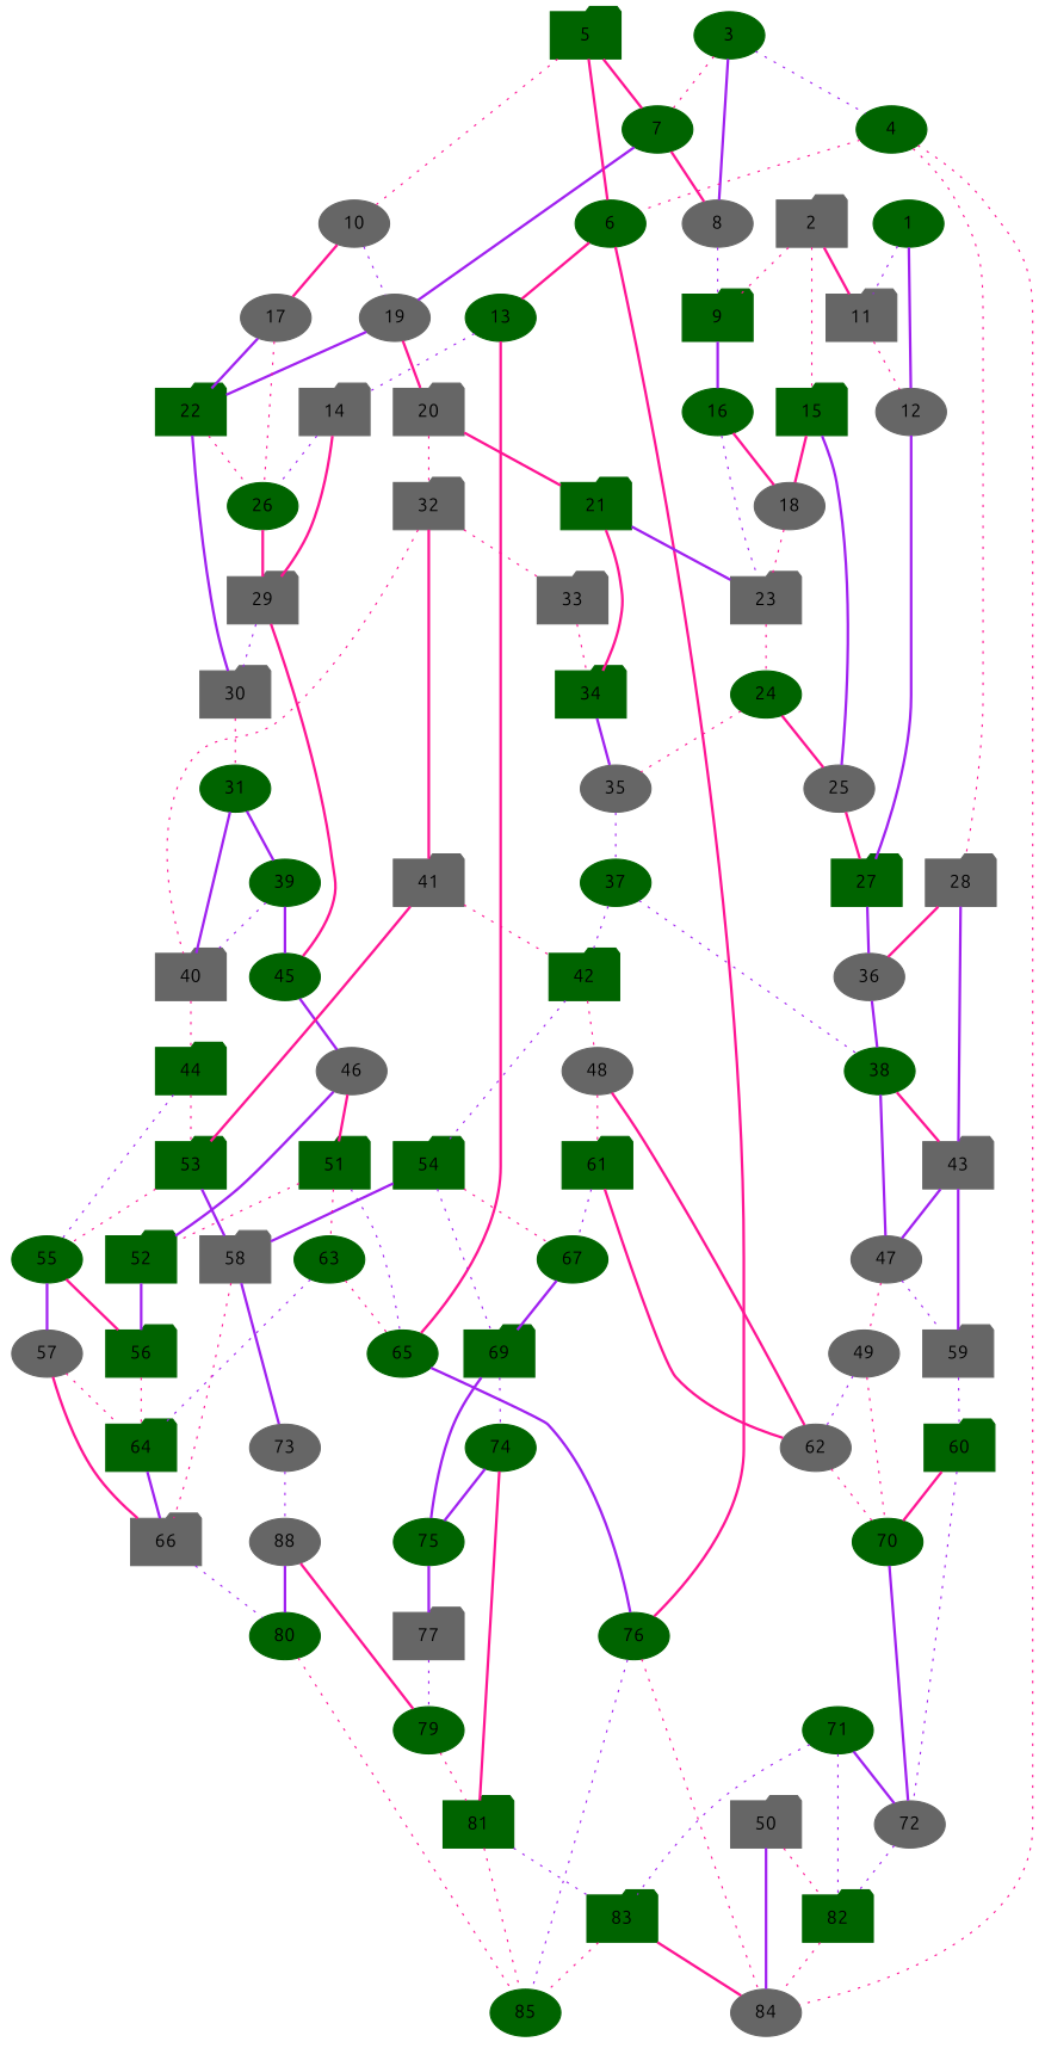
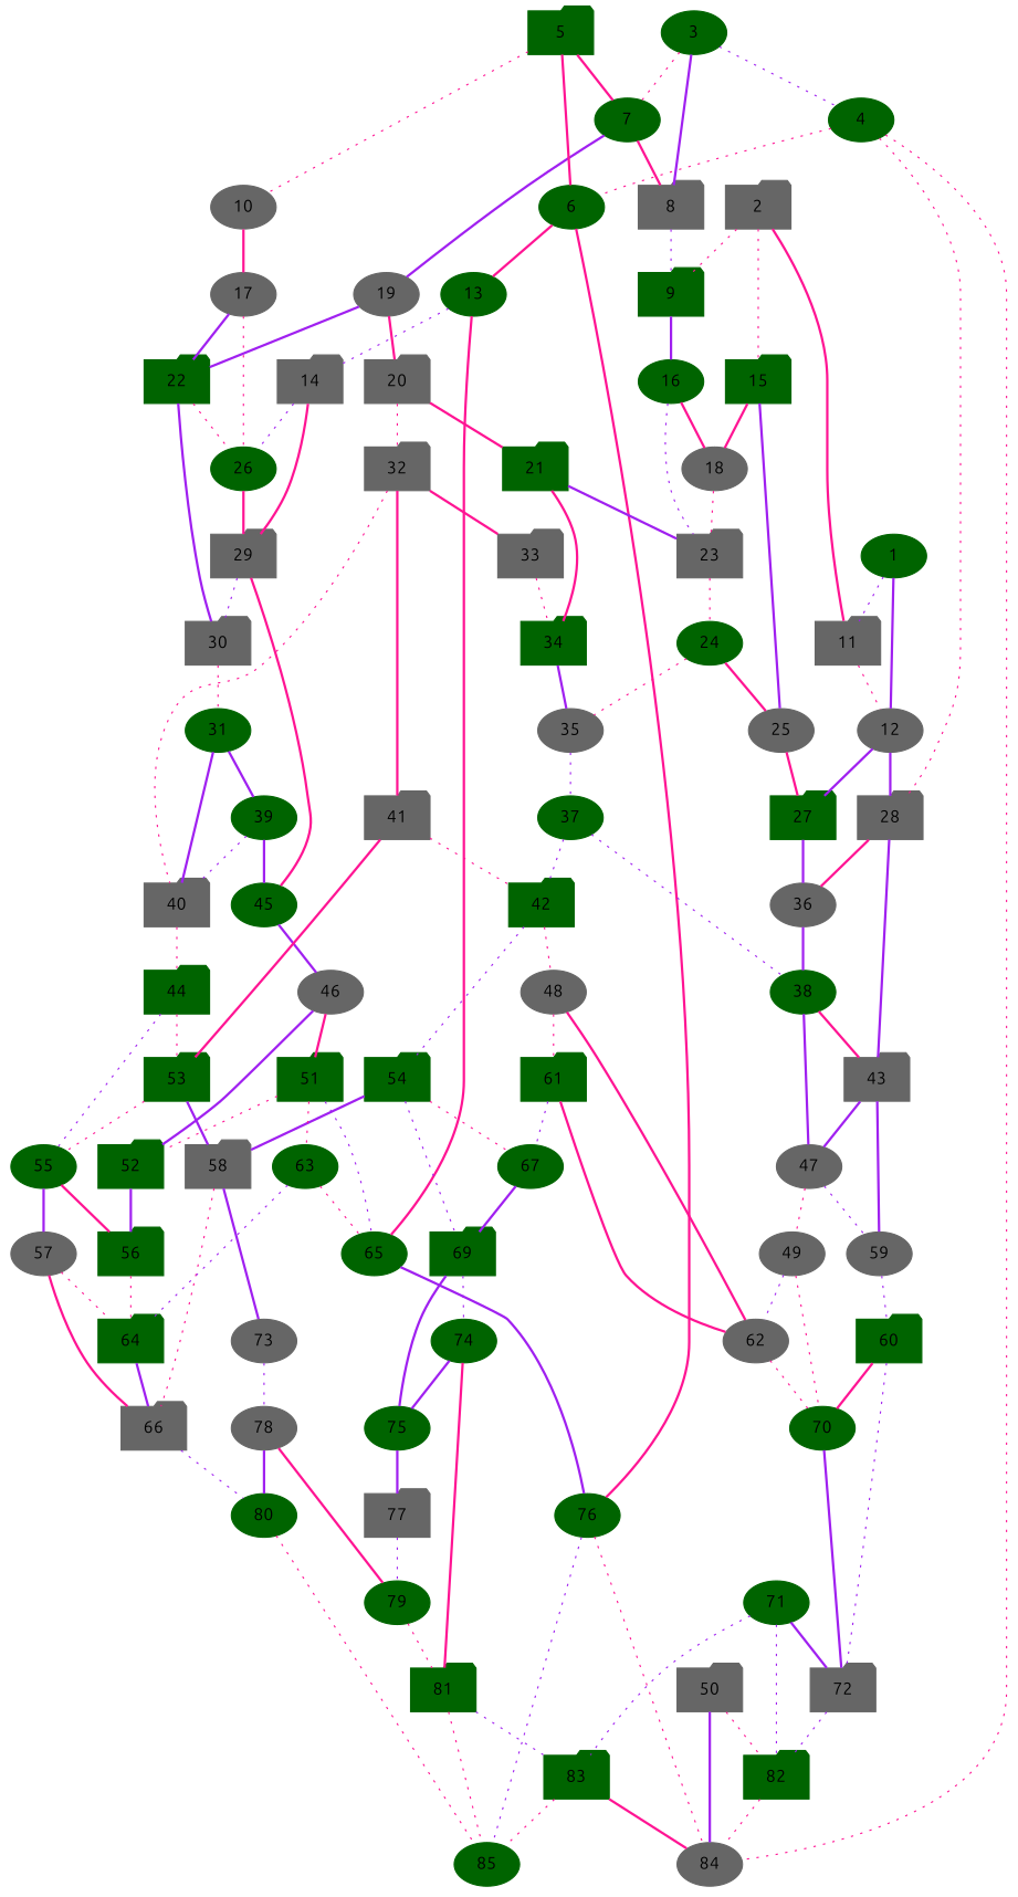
  graph {
    fontname=Ubuntu
    node [color=darkgreen fontname=Ubuntu shape=ellipse style=filled]
    edge [color=deeppink fontname=Ubuntu style=dotted weight=1.0]
    11 [color=gray40 shape=folder]
    1
    12 [color=gray40]
    28 [color=gray40 shape=folder]
    27 [shape=folder]
    2 [color=gray40 shape=folder]
    9 [shape=folder]
    15 [shape=folder]
    16
    25 [color=gray40]
    18 [color=gray40]
    3
    4
    7
-   8 [color=gray40]
+   8 [color=gray40 shape=folder]
    6
    84 [color=gray40]
    19 [color=gray40]
    13
    76
    36 [color=gray40]
    43 [color=gray40 shape=folder]
    5 [shape=folder]
    10 [color=gray40]
    17 [color=gray40]
    14 [color=gray40 shape=folder]
    65
    85
    22 [shape=folder]
    20 [color=gray40 shape=folder]
    23 [color=gray40 shape=folder]
    26
    29 [color=gray40 shape=folder]
    30 [color=gray40 shape=folder]
    45
    24
    21 [shape=folder]
    32 [color=gray40 shape=folder]
    34 [shape=folder]
    40 [color=gray40 shape=folder]
    33 [color=gray40 shape=folder]
    41 [color=gray40 shape=folder]
    35 [color=gray40]
    31
    37
    38
    47 [color=gray40]
-   59 [color=gray40 shape=folder]
+   59 [color=gray40]
    46 [color=gray40]
    39
    44 [shape=folder]
    42 [shape=folder]
    53 [shape=folder]
    48 [color=gray40]
    54 [shape=folder]
    49 [color=gray40]
    55
    58 [color=gray40 shape=folder]
    61 [shape=folder]
    62 [color=gray40]
    67
    69 [shape=folder]
    60 [shape=folder]
    56 [shape=folder]
    57 [color=gray40]
    51 [shape=folder]
    52 [shape=folder]
    63
    70
-   72 [color=gray40]
+   72 [color=gray40 shape=folder]
    50 [color=gray40 shape=folder]
    82 [shape=folder]
    64 [shape=folder]
    66 [color=gray40 shape=folder]
    73 [color=gray40]
    74
    75
    80
-   78 [color=gray40 label=88]
+   78 [color=gray40]
    71
    83 [shape=folder]
    81 [shape=folder]
    77 [color=gray40 shape=folder]
    79
    11 -- 12
    1 -- 11 [color=purple]
    1 -- 12 [color=purple style=bold]
+   12 -- 28 [color=purple style=bold]
    12 -- 27 [color=purple style=bold]
    28 -- 36 [style=bold]
    28 -- 43 [color=purple style=bold]
    27 -- 36 [color=purple style=bold weight=2.0]
    2 -- 11 [style=bold]
    2 -- 9
    2 -- 15
    9 -- 16 [color=purple style=bold]
    15 -- 25 [color=purple style=bold]
    15 -- 18 [style=bold weight=2.0]
    16 -- 18 [style=bold]
    16 -- 23 [color=purple]
    25 -- 27 [style=bold]
    18 -- 23
    3 -- 4 [color=purple]
    3 -- 7
    3 -- 8 [color=purple style=bold]
    4 -- 28
    4 -- 6
    4 -- 84
    7 -- 8 [style=bold]
    7 -- 19 [color=purple style=bold]
    8 -- 9 [color=purple weight=2.0]
    6 -- 13 [style=bold]
    6 -- 76 [style=bold]
    19 -- 22 [color=purple style=bold]
    19 -- 20 [style=bold]
    13 -- 14 [color=purple]
    13 -- 65 [style=bold]
    76 -- 84
    76 -- 85 [color=purple]
    36 -- 38 [color=purple style=bold]
    43 -- 47 [color=purple style=bold]
    43 -- 59 [color=purple style=bold]
    5 -- 7 [style=bold]
    5 -- 6 [style=bold]
    5 -- 10
-   10 -- 19 [color=purple]
    10 -- 17 [style=bold weight=2.0]
    17 -- 22 [color=purple style=bold]
    17 -- 26
    14 -- 26 [color=purple]
    14 -- 29 [style=bold]
    65 -- 76 [color=purple style=bold]
    22 -- 26
    22 -- 30 [color=purple style=bold]
    20 -- 21 [style=bold]
    20 -- 32
    23 -- 24
    26 -- 29 [style=bold]
    29 -- 30 [color=purple]
    29 -- 45 [style=bold]
    30 -- 31
    45 -- 46 [color=purple style=bold]
    24 -- 25 [style=bold]
    24 -- 35
    21 -- 23 [color=purple style=bold]
    21 -- 34 [style=bold]
    32 -- 40
-   32 -- 33
+   32 -- 33 [style=bold]
    32 -- 41 [style=bold]
    34 -- 35 [color=purple style=bold]
    40 -- 44
    33 -- 34 [weight=2.0]
    41 -- 42
    41 -- 53 [style=bold]
    35 -- 37 [color=purple]
    31 -- 40 [color=purple style=bold]
    31 -- 39 [color=purple style=bold]
    37 -- 38 [color=purple]
    37 -- 42 [color=purple]
    38 -- 43 [style=bold]
    38 -- 47 [color=purple style=bold]
    47 -- 59 [color=purple]
    47 -- 49
    59 -- 60 [color=purple]
    46 -- 51 [style=bold]
    46 -- 52 [color=purple style=bold]
    39 -- 45 [color=purple style=bold weight=2.0]
    39 -- 40 [color=purple]
    44 -- 53
    44 -- 55 [color=purple]
    42 -- 48
    42 -- 54 [color=purple]
    53 -- 55
    53 -- 58 [color=purple style=bold]
    48 -- 61
    48 -- 62 [style=bold]
    54 -- 58 [color=purple style=bold]
    54 -- 67
    54 -- 69 [color=purple]
    49 -- 62 [color=purple]
    49 -- 70
    55 -- 56 [style=bold]
    55 -- 57 [color=purple style=bold]
    58 -- 66
    58 -- 73 [color=purple style=bold]
    61 -- 62 [style=bold]
    61 -- 67 [color=purple]
    62 -- 70
    67 -- 69 [color=purple style=bold]
    69 -- 74 [color=purple]
    69 -- 75 [color=purple style=bold]
    60 -- 70 [style=bold]
    60 -- 72 [color=purple]
    56 -- 64
    57 -- 64
    57 -- 66 [style=bold]
    51 -- 65 [color=purple]
    51 -- 52
    51 -- 63
    52 -- 56 [color=purple style=bold weight=2.0]
    63 -- 65
    63 -- 64 [color=purple]
    70 -- 72 [color=purple style=bold]
    72 -- 82 [color=purple]
    50 -- 84 [color=purple style=bold]
    50 -- 82
    82 -- 84
    64 -- 66 [color=purple style=bold]
    66 -- 80 [color=purple]
    73 -- 78 [color=purple]
    74 -- 75 [color=purple style=bold]
    74 -- 81 [style=bold]
    75 -- 77 [color=purple style=bold weight=2.0]
    80 -- 85
    78 -- 80 [color=purple style=bold weight=2.0]
    78 -- 79 [style=bold]
    71 -- 72 [color=purple style=bold]
    71 -- 82 [color=purple]
    71 -- 83 [color=purple]
    83 -- 84 [style=bold]
    83 -- 85
    81 -- 85
    81 -- 83 [color=purple]
    77 -- 79 [color=purple]
    79 -- 81
  }
